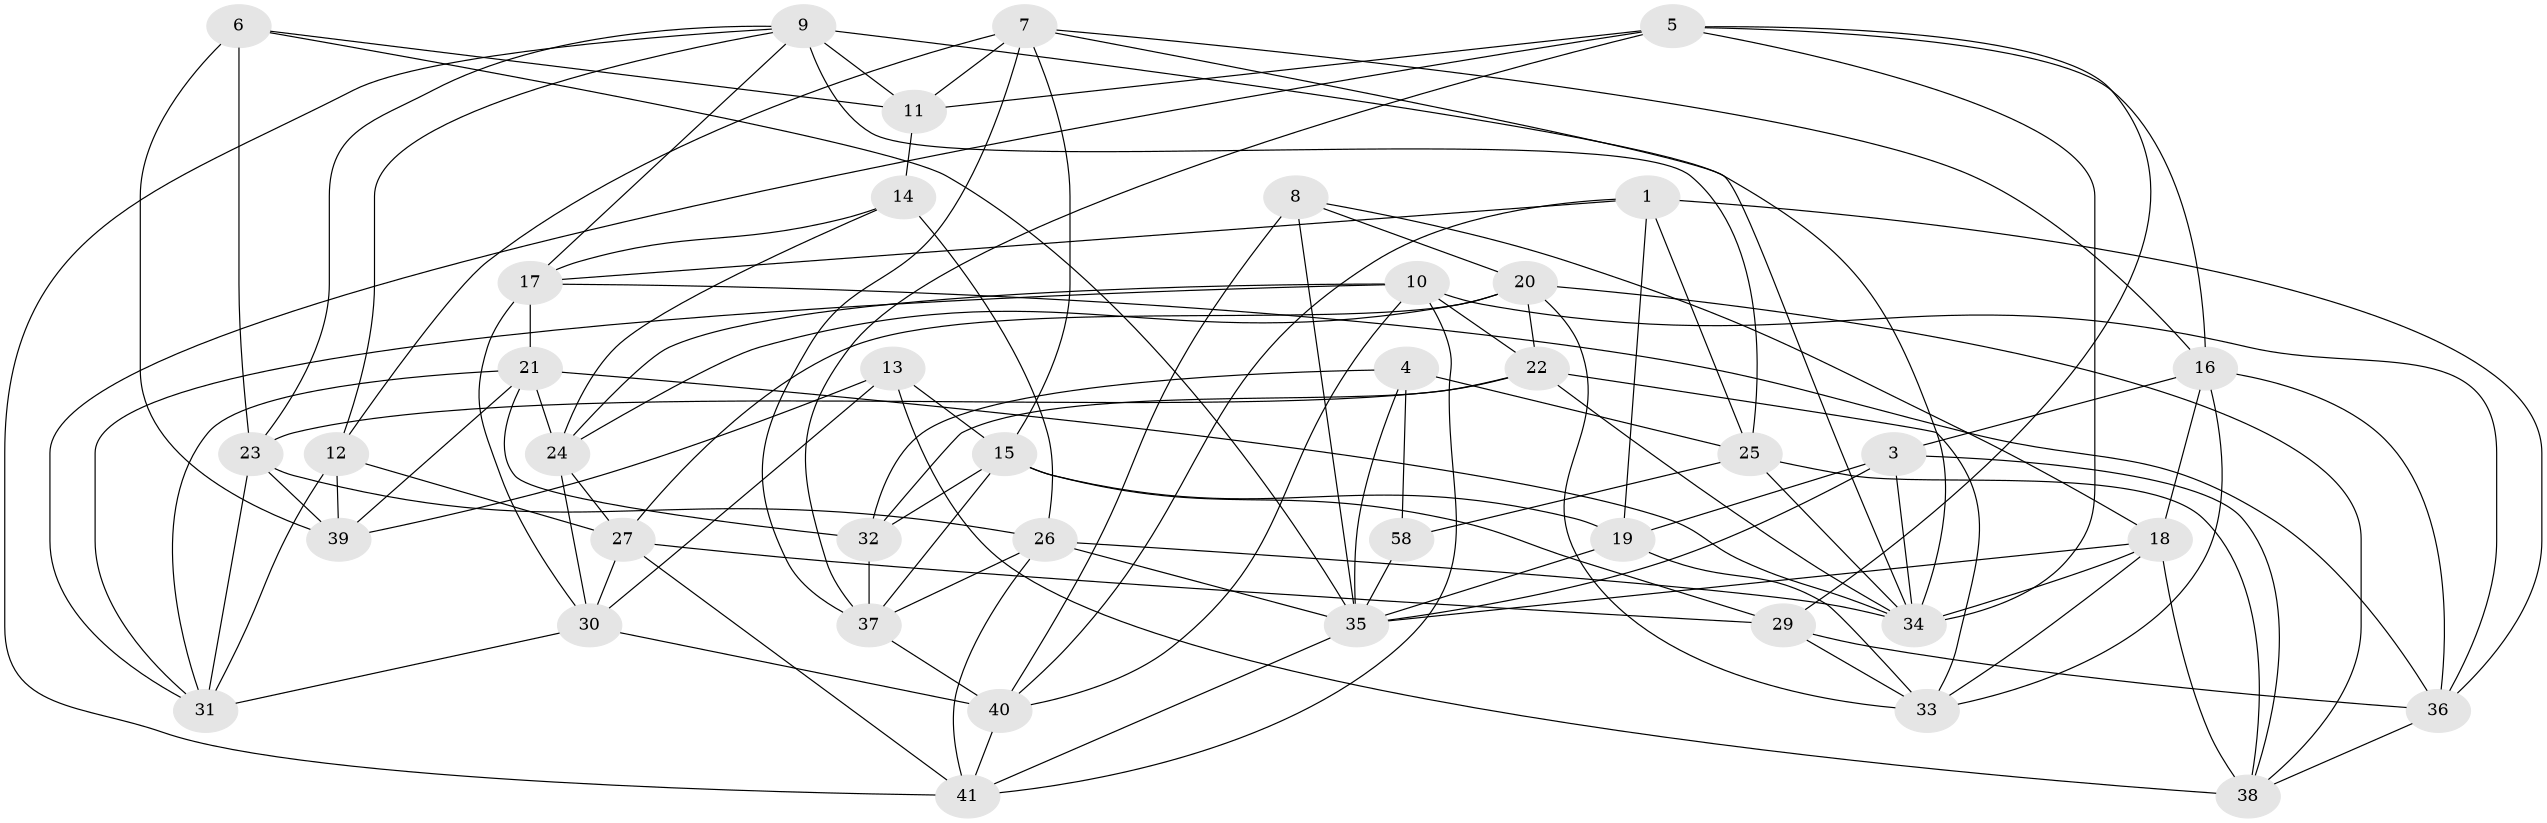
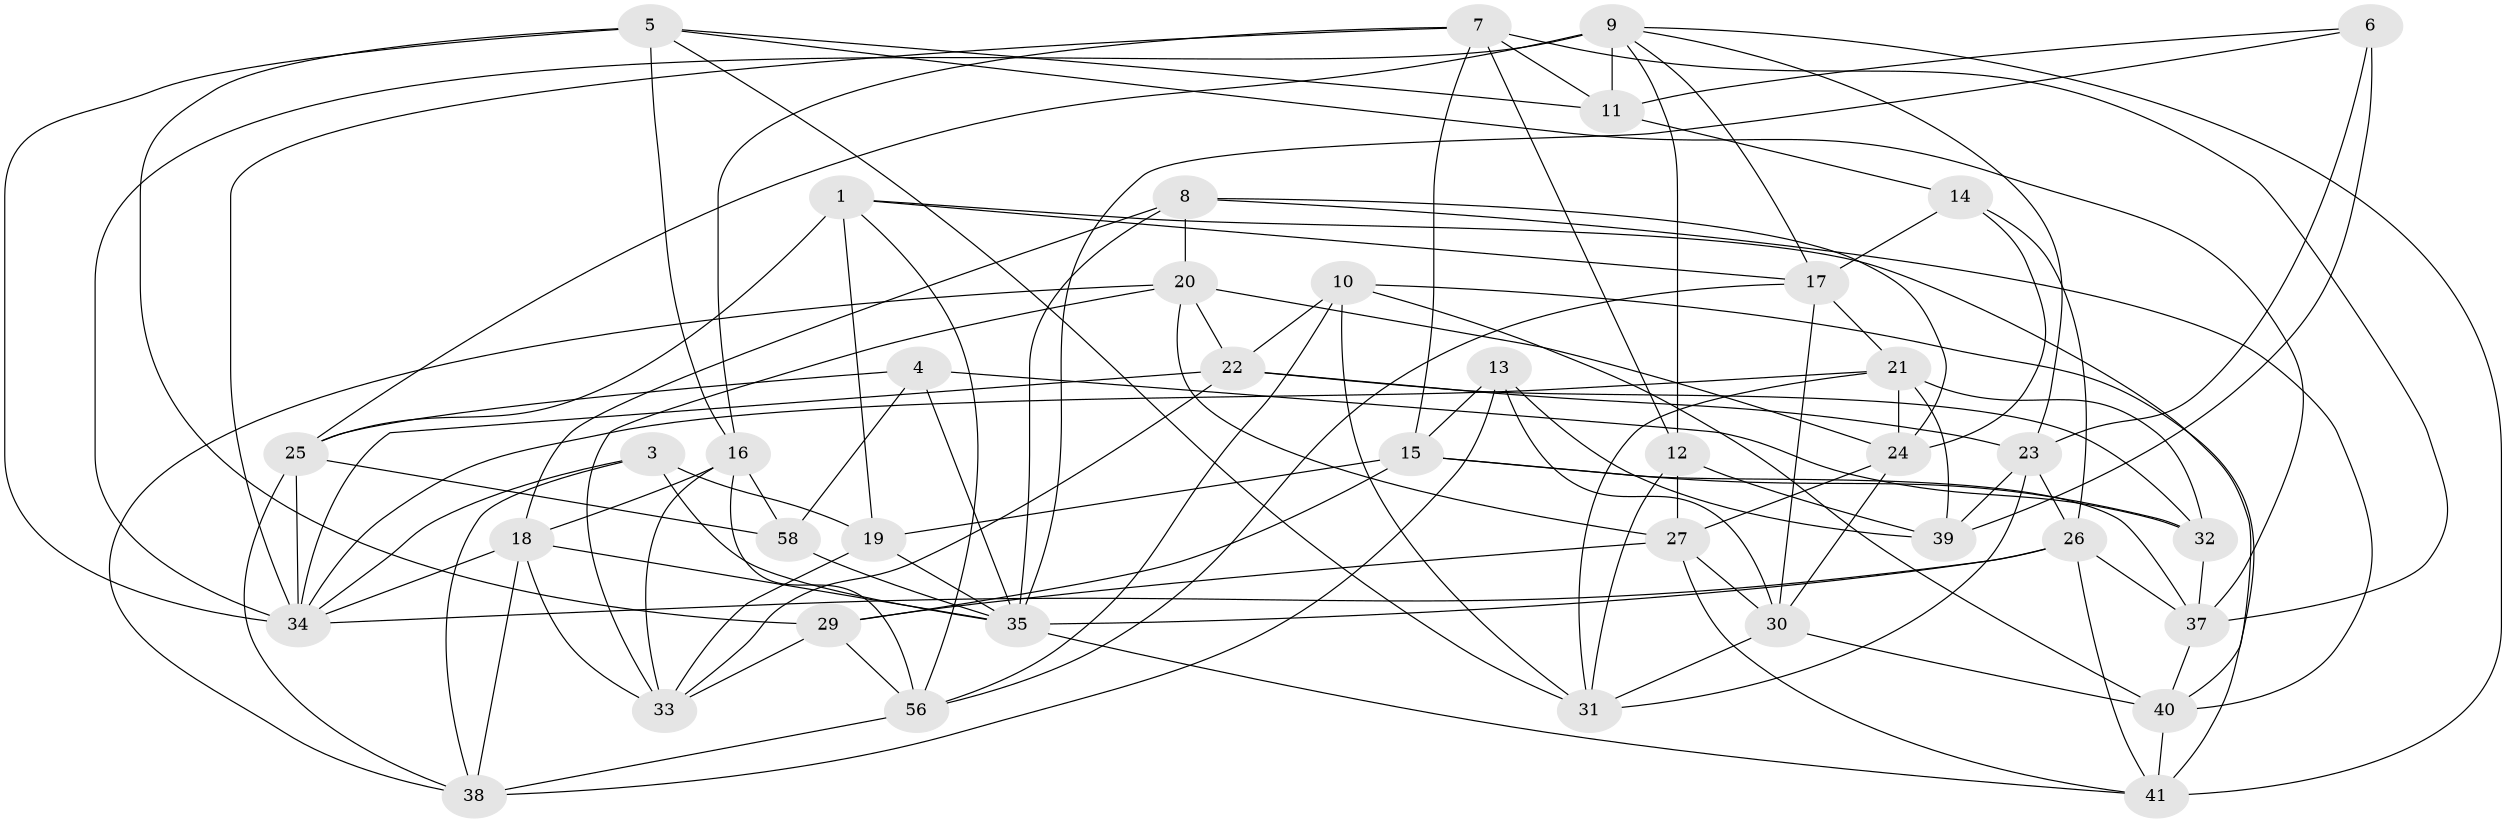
  graph {
    node [color=gray90 style=filled]
    edge [weight=1.0]
    1
    17
    19
    25
-   36
+   36 [label=56]
    40
    30
    21
    35
    33
    n11 [label=58]
    34
    38
    41
    10
    31
    22
    29
    3
    4
    32
    37
    5
    11
    16
    14
    18
    6
    23
    39
    26
    7
    12
    15
    27
    8
    20
    24
    9
    13
    1 -- 17
    1 -- 19 [weight=2.0]
    1 -- 25
    1 -- 36
    1 -- 40
    17 -- 36
    17 -- 30
    17 -- 21
    19 -- 35
    19 -- 33
    25 -- n11
    25 -- 34
    25 -- 38
    36 -- 38
    40 -- 41
    30 -- 40
    30 -- 31
    21 -- 34
    21 -- 31
    21 -- 32
    21 -- 39
    21 -- 24
    35 -- 41
    n11 -- 35
    10 -- 36
    10 -- 40
    10 -- 41
    10 -- 31
    10 -- 22
    22 -- 33
    22 -- 34
    22 -- 32
    22 -- 23
    29 -- 36
    29 -- 33
    3 -- 19
    3 -- 35
    3 -- 34
    3 -- 38
    4 -- 25
    4 -- 35
    4 -- n11
    4 -- 32
    32 -- 37
    37 -- 40
    5 -- 34
    5 -- 31
    5 -- 29
    5 -- 37
    5 -- 11
    5 -- 16
    11 -- 14
    16 -- 36
    16 -- 33
-   16 -- 3
+   16 -- n11
    16 -- 18
    14 -- 17
    14 -- 26
    14 -- 24
    18 -- 35
    18 -- 33
    18 -- 34
    18 -- 38
    6 -- 35
    6 -- 11
    6 -- 23
    6 -- 39 [weight=2.0]
    23 -- 31
    23 -- 39
    23 -- 26
    26 -- 35
    26 -- 34
    26 -- 41
    26 -- 37
    7 -- 34
    7 -- 37
    7 -- 11
    7 -- 16
    7 -- 12
    7 -- 15
    12 -- 31
    12 -- 39
    12 -- 27
    15 -- 19
    15 -- 29
    15 -- 32
    15 -- 37
    27 -- 30
    27 -- 41
    27 -- 29
    8 -- 40
    8 -- 35 [weight=2.0]
    8 -- 18
    8 -- 20
-   10 -- 24
+   8 -- 24
    20 -- 33
    20 -- 38
    20 -- 22
    20 -- 27
    20 -- 24
    24 -- 30
    24 -- 27
    9 -- 17
    9 -- 25
    9 -- 34 [weight=2.0]
    9 -- 41
    9 -- 11 [weight=2.0]
    9 -- 23
    9 -- 12
    13 -- 30
    13 -- 38
    13 -- 39
    13 -- 15
  }
